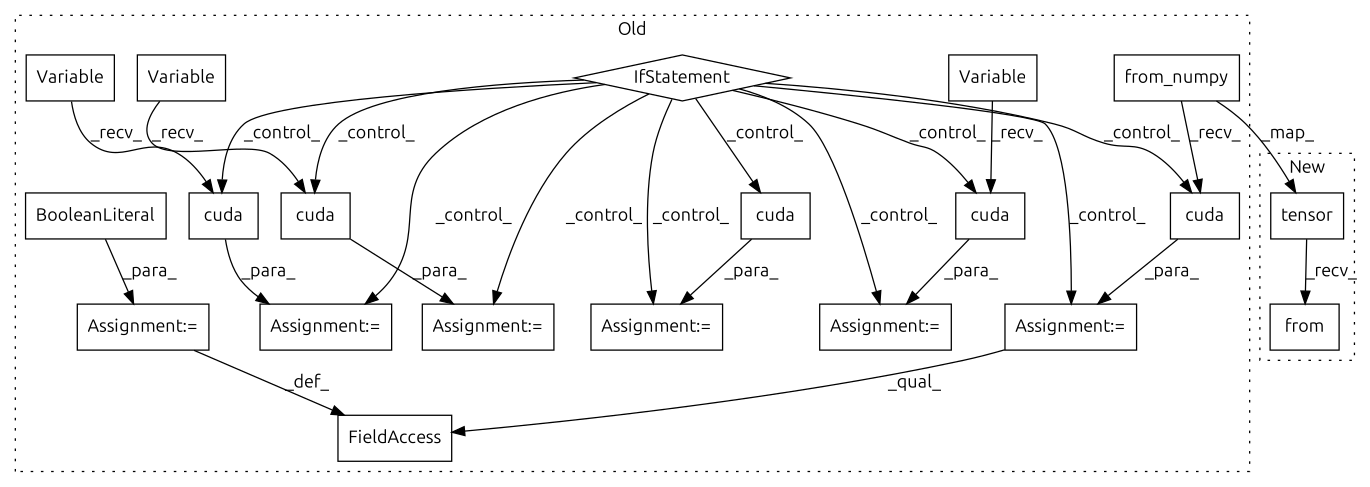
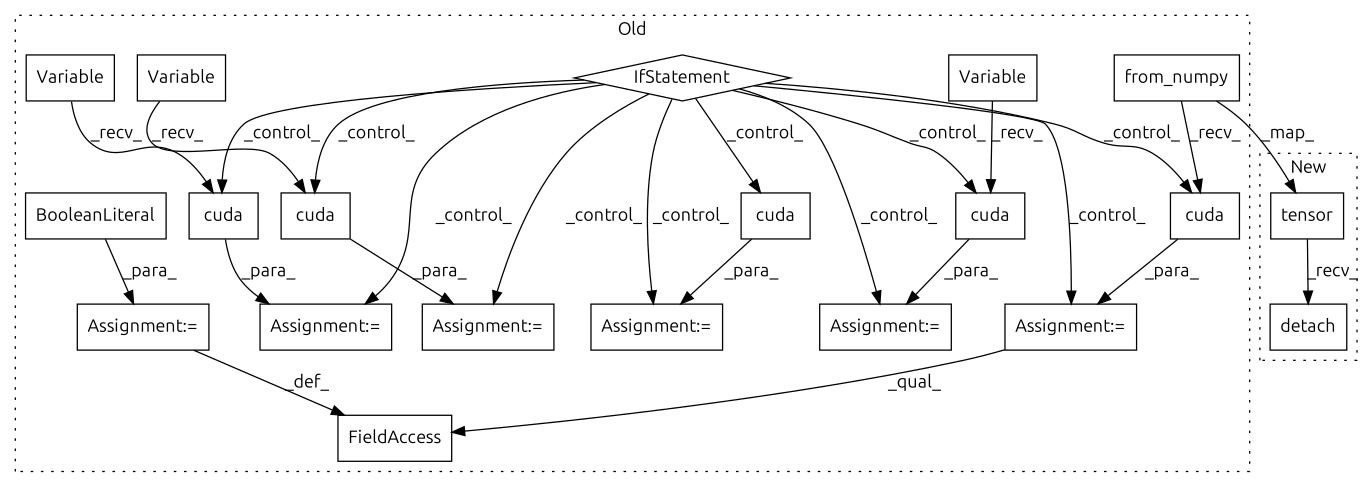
  digraph {
    fontname=Ubuntu
    node [a=32 fontname=Ubuntu l=1 shape=box]
    edge [fontname=Ubuntu]
    n1 [l=6 label=cuda s=1208]
    n2 [a=7 label="Assignment:=" s=1198]
    n3 [a=25 l="4,2" label=IfStatement s="1172,1180" shape=diamond]
    n4 [l=6 label=cuda s=1284]
    n5 [a=7 label="Assignment:=" s=1273]
    n6 [l=6 label=cuda s=1318]
    n7 [l="9,1" label=Variable s="1092,1126"]
    n8 [l=6 label=cuda s=1250]
    n9 [l="9,1" label=Variable s="1041,1075"]
    n10 [l=6 label=cuda s=1352]
    n11 [l="9,1" label=Variable s="927,960"]
    n12 [a=22 l=26 label=FieldAccess s=1747]
    n13 [l="11,1" label=from_numpy s="996,1018"]
    n14 [a=7 label="Assignment:=" s=1235]
    n15 [a=7 label="Assignment:=" s=1307]
    n16 [a=7 label="Assignment:=" s=1341]
    n17 [a=7 label="Assignment:=" s=1773]
    n18 [a=9 l=5 label=BooleanLiteral s=1774]
-   n19 [l=8 label=from s=1562]
+   n19 [l=8 label=detach s=1562]
    n20 [l="7,1" label=tensor s="954,972"]
    subgraph cluster_1 {
      label=Old
      style=dotted
      n1
      n2
      n3
      n4
      n5
      n6
      n7
      n8
      n9
      n10
      n11
      n12
      n13
      n14
      n15
      n16
      n17
      n18
    }
    subgraph cluster_2 {
      label=New
      style=dotted
      n19
      n20
    }
    n1 -> n2 [label=_para_]
    n3 -> n1 [label=_control_]
    n3 -> n2 [label=_control_]
    n3 -> n4 [label=_control_]
    n3 -> n5 [label=_control_]
    n3 -> n6 [label=_control_]
    n3 -> n8 [label=_control_]
    n3 -> n10 [label=_control_]
    n3 -> n14 [label=_control_]
    n3 -> n15 [label=_control_]
    n3 -> n16 [label=_control_]
    n4 -> n5 [label=_para_]
    n6 -> n15 [label=_para_]
    n7 -> n6 [label=_recv_]
    n8 -> n14 [label=_para_]
    n9 -> n4 [label=_recv_]
    n10 -> n16 [label=_para_]
    n11 -> n1 [label=_recv_]
    n13 -> n8 [label=_recv_]
    n13 -> n20 [label=_map_]
    n14 -> n12 [label=_qual_]
    n17 -> n12 [label=_def_]
    n18 -> n17 [label=_para_]
    n20 -> n19 [label=_recv_]
  }
